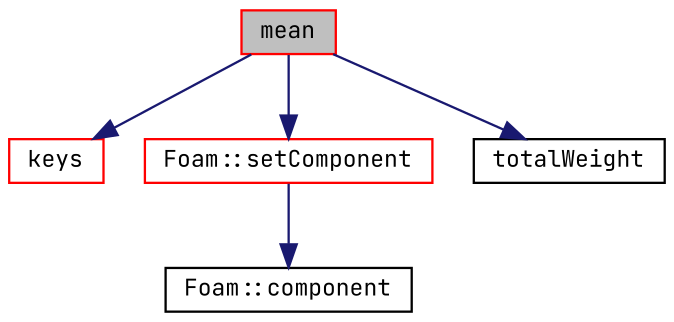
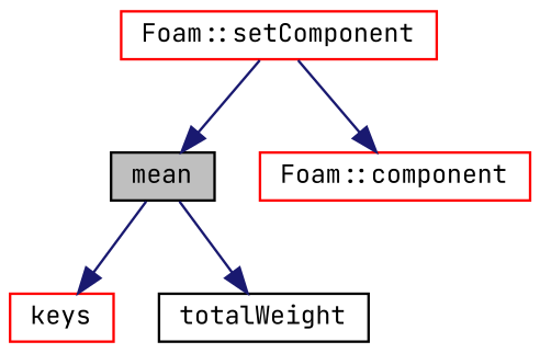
  digraph {
    fontname="JetBrains Mono"
    rankdir=TB
    node [color=red fontname="JetBrains Mono" fontsize=10 shape=record]
    edge [color=midnightblue fontname="JetBrains Mono" fontsize=10 labelfontname=Helvetica labelfontsize=10 style=solid]
-   n1 [fillcolor=grey75 fontcolor=black height=0.2 label=mean style=filled width=0.4]
+   n1 [color=black fillcolor=grey75 fontcolor=black height=0.2 label=mean style=filled width=0.4]
    n2 [height=0.2 label=keys width=0.4]
    n3 [height=0.2 label="Foam::setComponent" width=0.4]
    n4 [color=black height=0.2 label=totalWeight width=0.4]
-   n5 [color=black height=0.2 label="Foam::component" width=0.4]
+   n5 [height=0.2 label="Foam::component" width=0.4]
    n1 -> n2
-   n1 -> n3
+   n3 -> n1
    n1 -> n4
    n3 -> n5
  }
